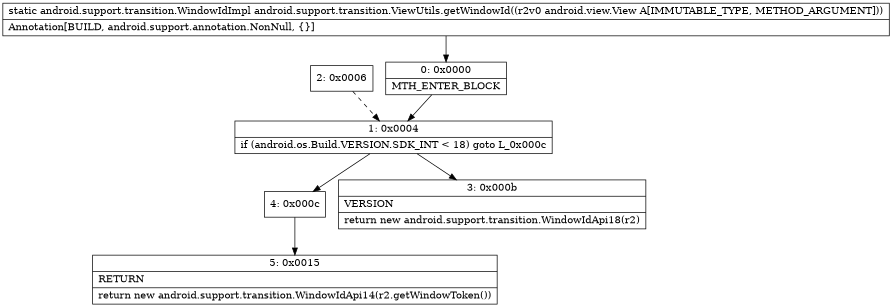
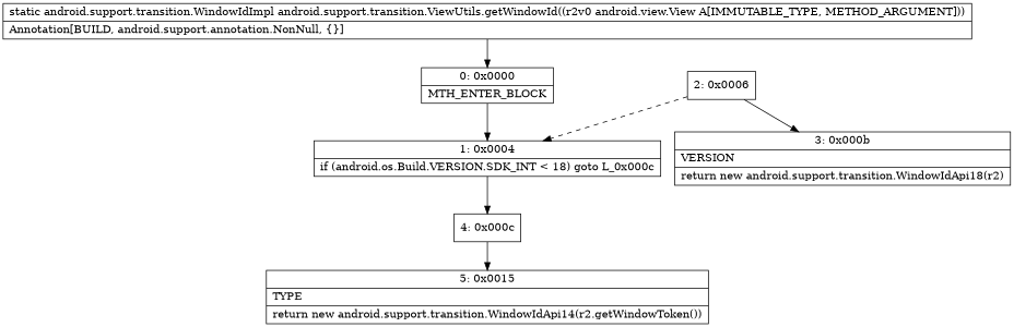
  digraph {
    node [shape=record]
    n1 [label="{0\:\ 0x0000|MTH_ENTER_BLOCK\l}"]
    n2 [label="{1\:\ 0x0004|if (android.os.Build.VERSION.SDK_INT \< 18) goto L_0x000c\l}"]
    n3 [label="{4\:\ 0x000c}"]
    n4 [label="{2\:\ 0x0006}"]
    n5 [label="{3\:\ 0x000b|VERSION\l|return new android.support.transition.WindowIdApi18(r2)\l}"]
-   n6 [label="{5\:\ 0x0015|RETURN\l|return new android.support.transition.WindowIdApi14(r2.getWindowToken())\l}"]
+   n6 [label="{5\:\ 0x0015|TYPE\l|return new android.support.transition.WindowIdApi14(r2.getWindowToken())\l}"]
    n7 [label="{static android.support.transition.WindowIdImpl android.support.transition.ViewUtils.getWindowId((r2v0 android.view.View A[IMMUTABLE_TYPE, METHOD_ARGUMENT]))  | Annotation[BUILD, android.support.annotation.NonNull, \{\}]\l}"]
    n1 -> n2
    n2 -> n3
    n3 -> n6
    n4 -> n2 [style=dashed]
-   n2 -> n5
+   n4 -> n5
    n7 -> n1
  }
